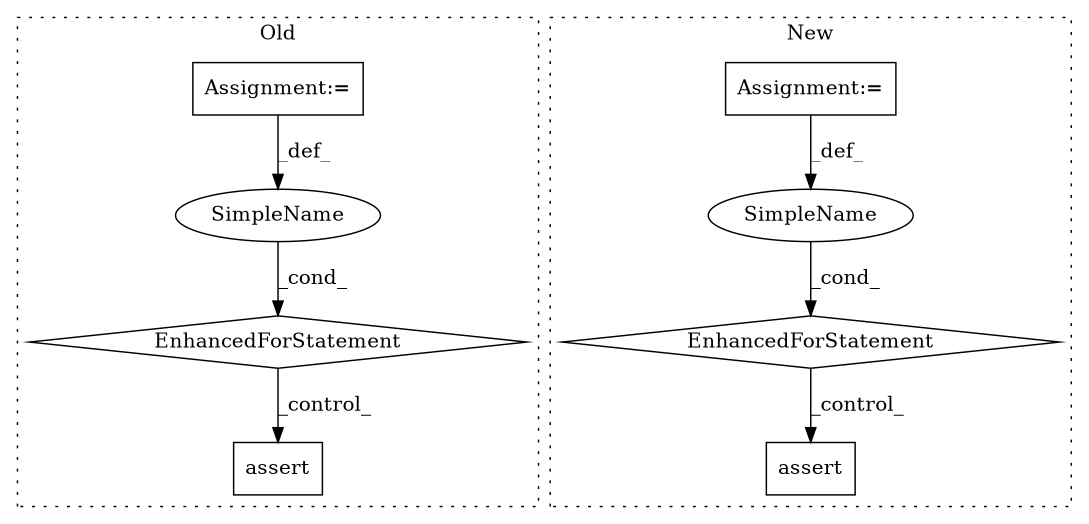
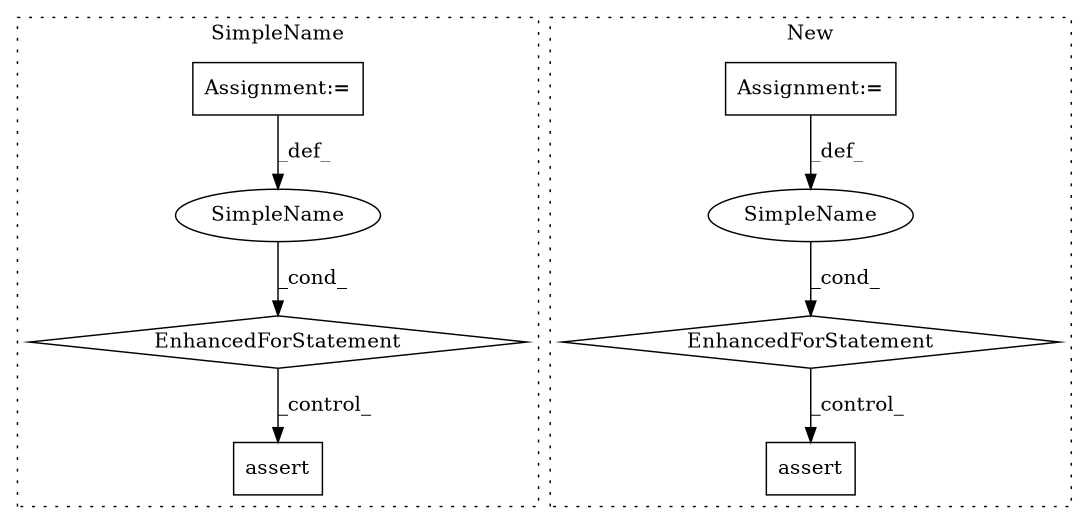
  digraph {
    node [a=70 l="53,2" s="1741,1840" shape=box]
    n1 [label=EnhancedForStatement shape=diamond]
    n2 [a=7 label="Assignment:="]
    n3 [a=6 l=7 label=assert s=1850]
    n4 [a=42 l=2 label=SimpleName s=1824 shape=ellipse]
    n5 [a=6 l=7 label=assert s=1781]
    n6 [a=7 label="Assignment:=" s="1695,1771"]
    n7 [label=EnhancedForStatement s="1695,1771" shape=diamond]
    n8 [a=42 l=2 label=SimpleName s=1755 shape=ellipse]
    subgraph cluster_1 {
-     label=Old
+     label=SimpleName
      style=dotted
      n1
      n2
      n3
      n4
    }
    subgraph cluster_2 {
      label=New
      style=dotted
      n5
      n6
      n7
      n8
    }
    n1 -> n3 [label=_control_]
    n2 -> n4 [label=_def_]
    n4 -> n1 [label=_cond_]
    n6 -> n8 [label=_def_]
    n7 -> n5 [label=_control_]
    n8 -> n7 [label=_cond_]
  }
